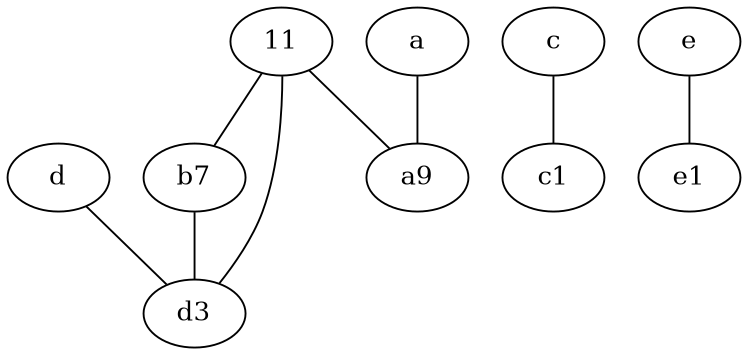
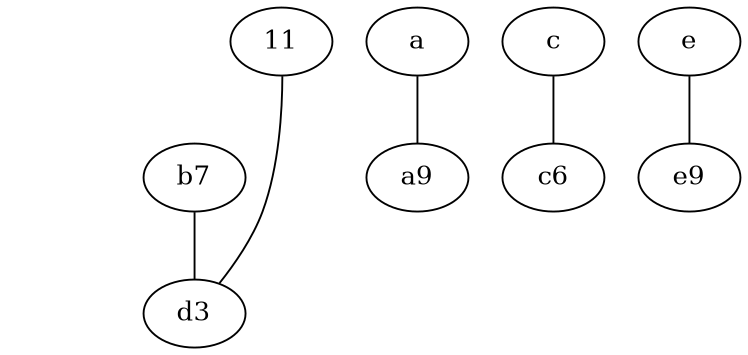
  graph {
    node [labelfontsize=50]
    n1 [label=b7]
    n2 [label=d3]
-   d
    n4 [label=a9]
    c
-   c1
+   c1 [label=c6]
    11
    e
-   e1
+   e1 [label=e9]
    a
    n1 -- n2
-   d -- n2
    c -- c1
-   11 -- n1
    11 -- n2
-   11 -- n4
    e -- e1
    a -- n4
  }
